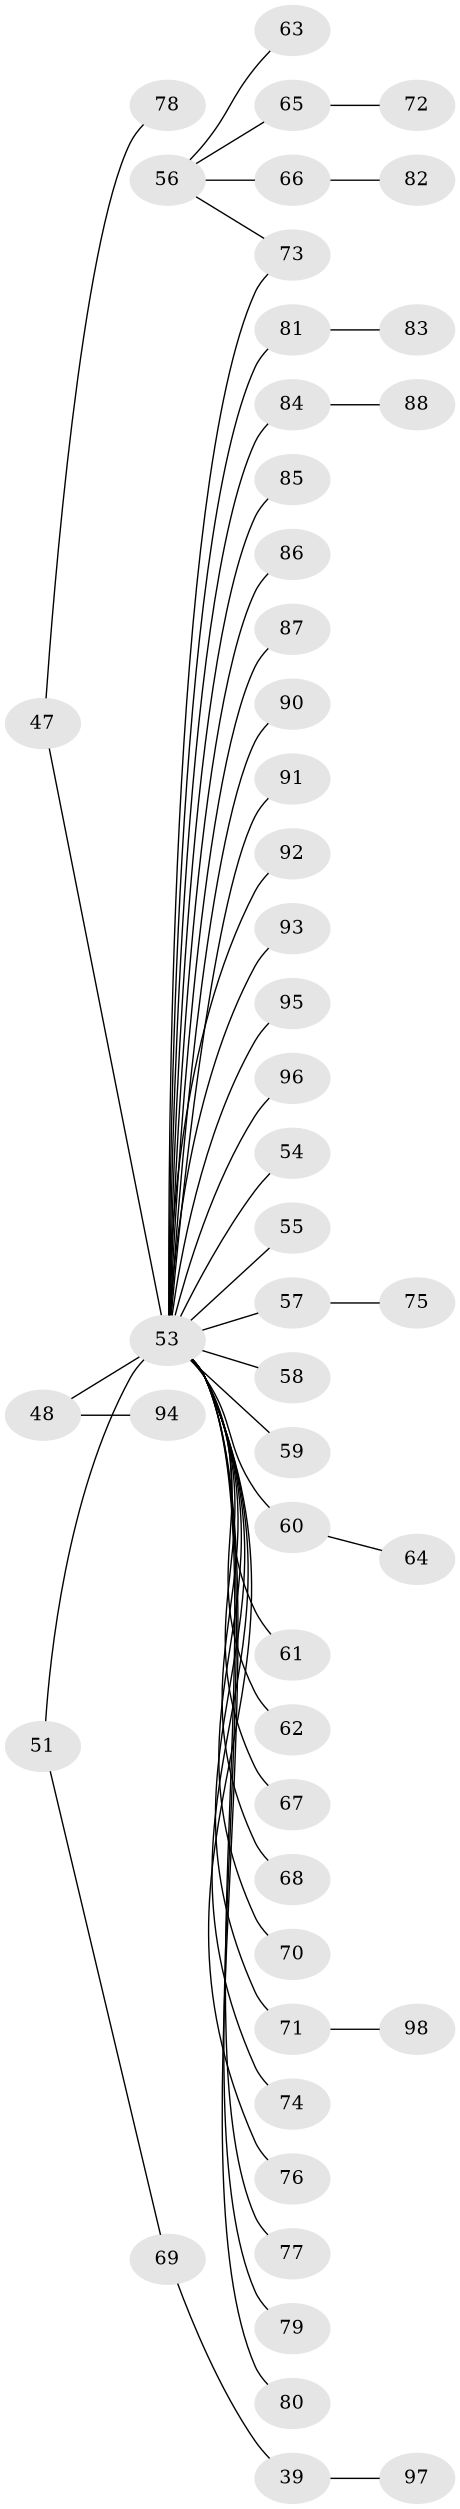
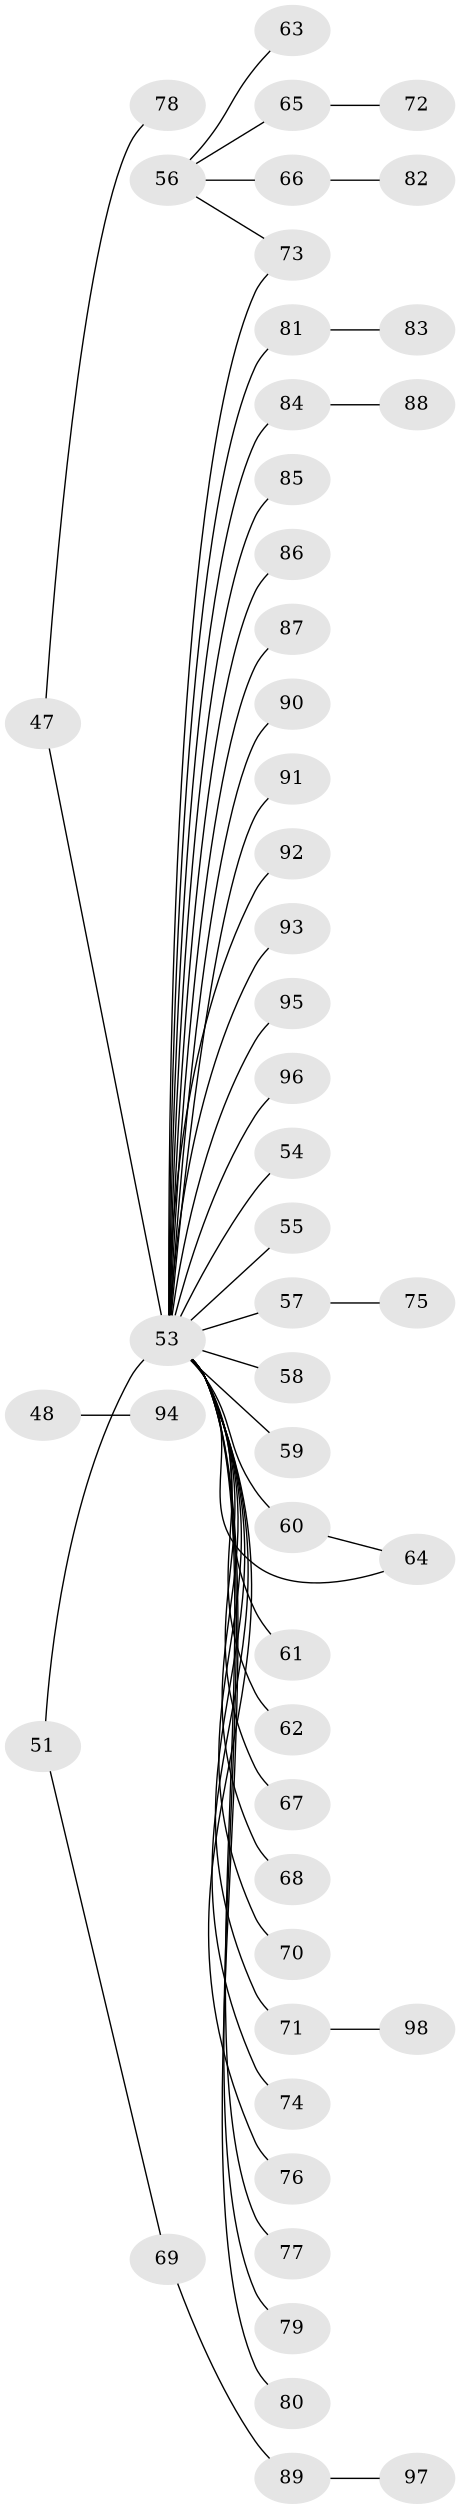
  graph {
    rankdir=LR
    node [color=gray90 style=filled]
    53 [super="+52"]
    54
    55
    57
    58
    59
    60
    61
    62
    67
    68
    70
    71
    74
    76
    77
    79
    80
    81
    84
    85
    86
    87
    90
    91
    92
    93
    95
    96
    73
    47
    78
    48
    94
    51
    69
-   89 [label=39]
+   89
    56
    63
    65
    66
    75
    64
    98
    83
    88
    72
    82
    97
    53 -- 54
    53 -- 55
    53 -- 57
    53 -- 58
    53 -- 59
    53 -- 60
    53 -- 61
    53 -- 62
    53 -- 67
    53 -- 68
    53 -- 70
    53 -- 71
    53 -- 74
    53 -- 76
    53 -- 77
    53 -- 79
    53 -- 80
    53 -- 81
    53 -- 84
    53 -- 85
    53 -- 86
    53 -- 87
    53 -- 90
    53 -- 91
    53 -- 92
    53 -- 93
    53 -- 95
    53 -- 96
    53 -- 73
    57 -- 75
    60 -- 64
    71 -- 98
    81 -- 83
    84 -- 88
    47 -- 53
    47 -- 78
-   48 -- 53
+   64 -- 53
    48 -- 94
    51 -- 53
    51 -- 69
    69 -- 89
    89 -- 97
    56 -- 73
    56 -- 63
    56 -- 65
    56 -- 66
    65 -- 72
    66 -- 82
  }
